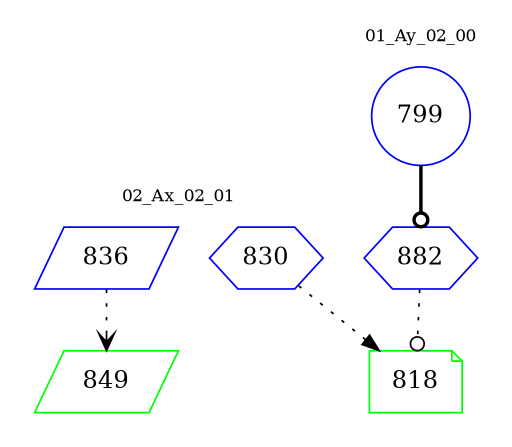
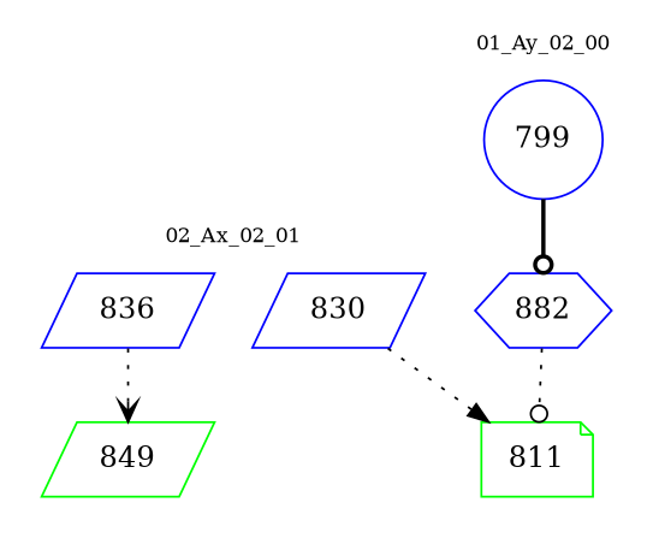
  digraph {
    node [color=blue shape=hexagon]
    edge [arrowhead=odot color=black style=dotted]
-   n1 [label=830]
+   n1 [label=830 shape=parallelogram]
    n2 [label=836 shape=parallelogram]
    n3 [color=green label=849 shape=parallelogram]
    n4 [label=799 shape=circle]
    n5 [label=882]
-   n6 [color=green label=818 shape=note]
+   n6 [color=green label=811 shape=note]
    subgraph cluster_1 {
      color=white
      fontsize=10
      label="02_Ax_02_01"
      n1
      n2
      n3
    }
    subgraph cluster_2 {
      color=white
      fontsize=10
      label="01_Ay_02_00"
      n4
      n5
      n6
    }
    n1 -> n6 [arrowhead=normal]
    n2 -> n3 [arrowhead=vee]
    n4 -> n5 [style=bold]
    n5 -> n6
  }
